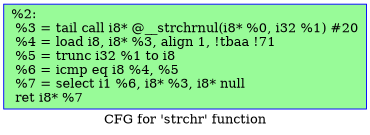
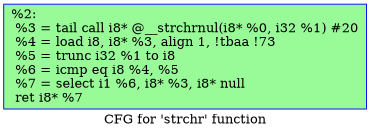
  digraph {
    label="CFG for 'strchr' function"
-   n1 [label="{%2:\l  %3 = tail call i8* @__strchrnul(i8* %0, i32 %1) #20\l  %4 = load i8, i8* %3, align 1, !tbaa !71\l  %5 = trunc i32 %1 to i8\l  %6 = icmp eq i8 %4, %5\l  %7 = select i1 %6, i8* %3, i8* null\l  ret i8* %7\l}" shape=record style=filled fillcolor=palegreen color=blue]
+   n1 [label="{%2:\l  %3 = tail call i8* @__strchrnul(i8* %0, i32 %1) #20\l  %4 = load i8, i8* %3, align 1, !tbaa !73\l  %5 = trunc i32 %1 to i8\l  %6 = icmp eq i8 %4, %5\l  %7 = select i1 %6, i8* %3, i8* null\l  ret i8* %7\l}" shape=record style=filled fillcolor=palegreen color=blue]
  }
